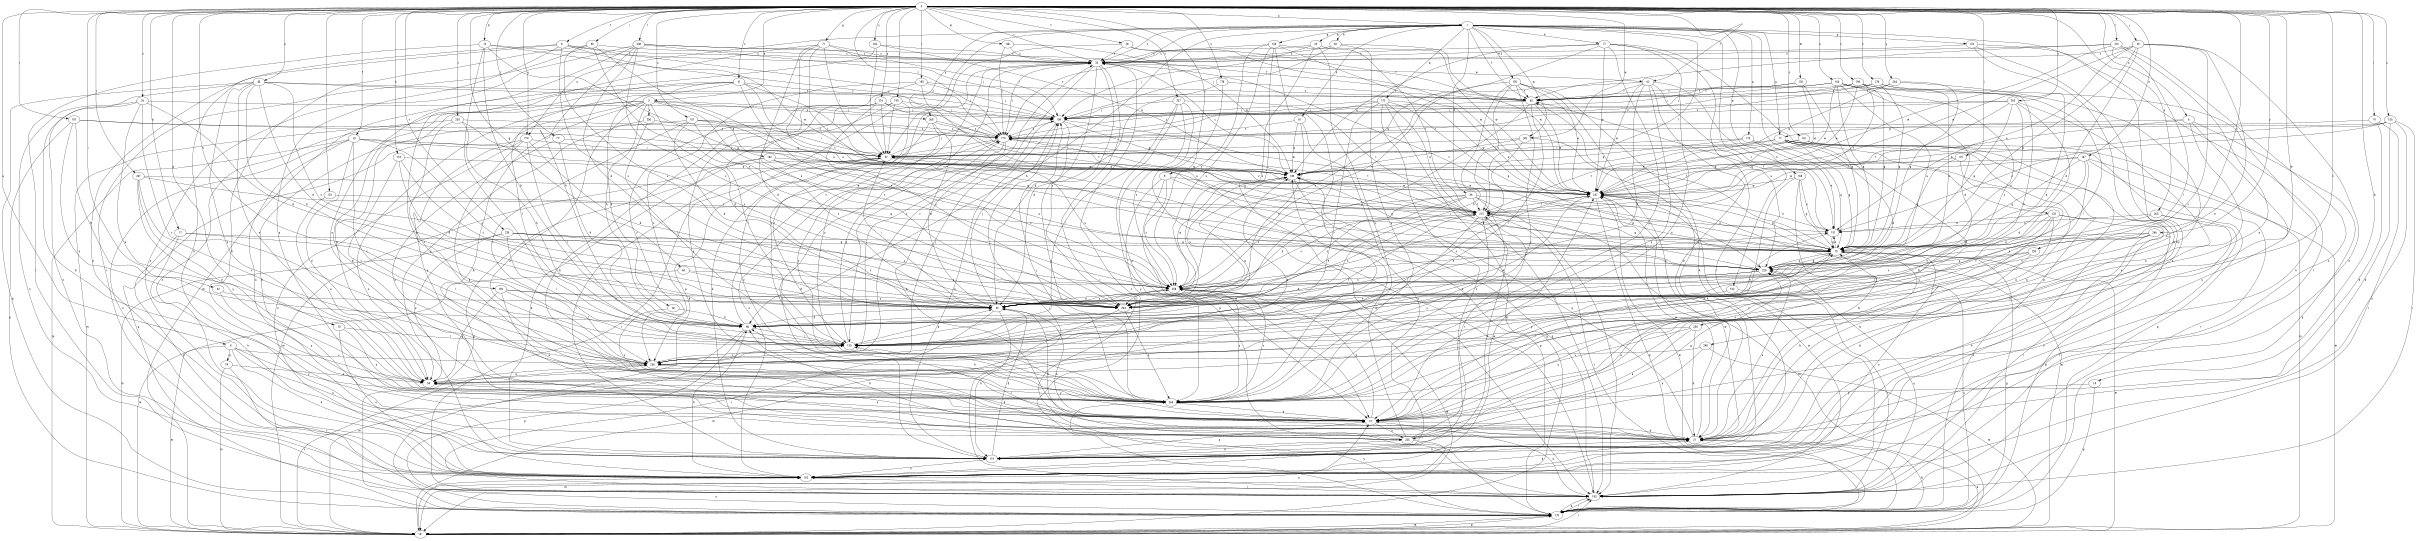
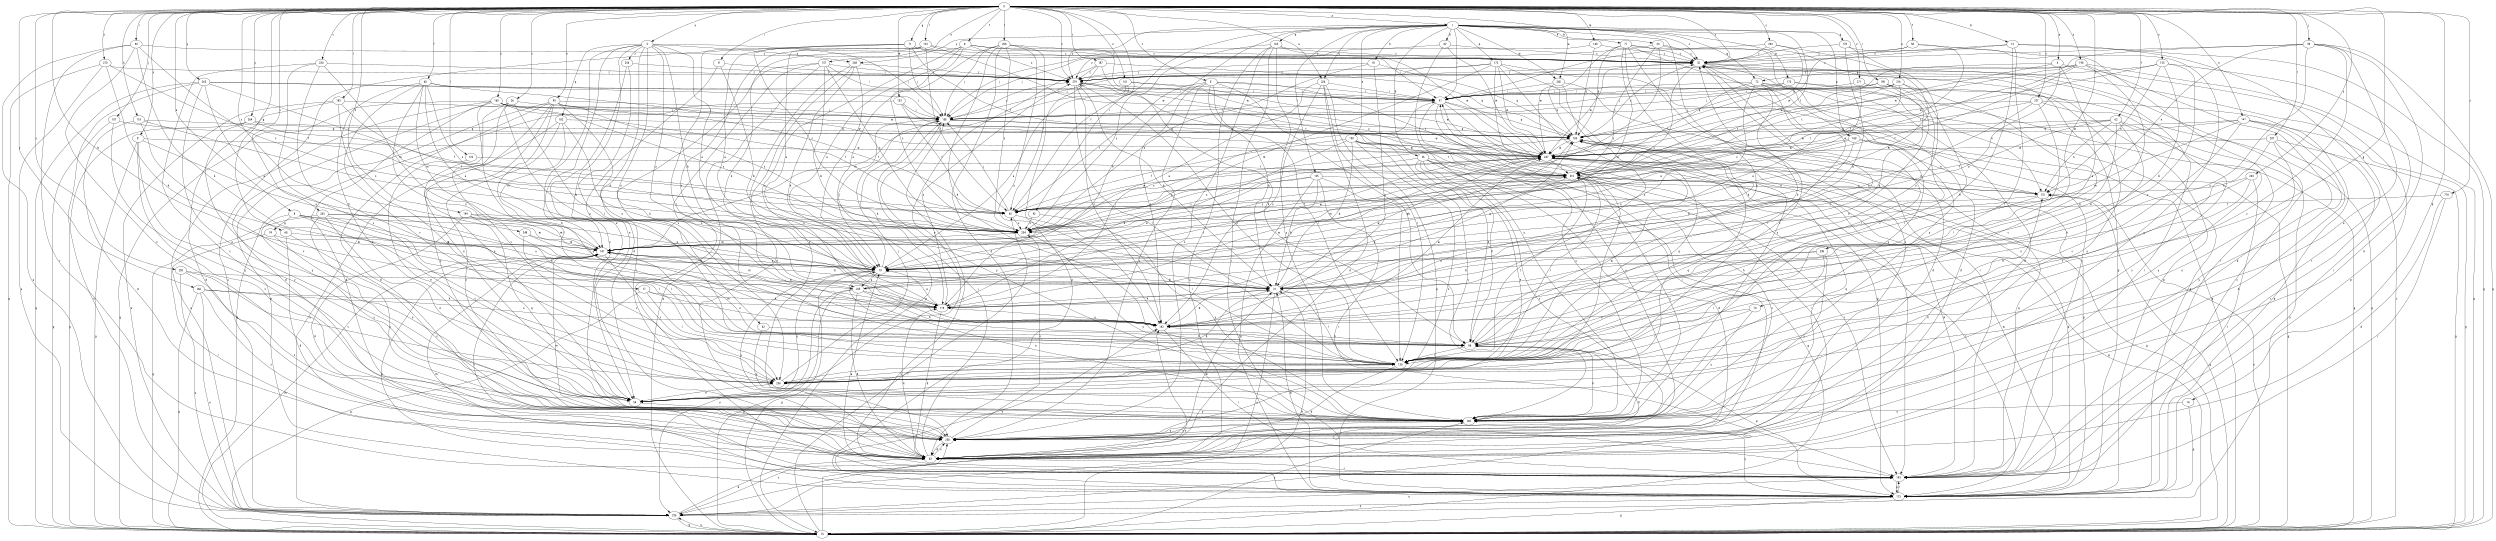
  strict digraph {
    fontname="Roboto Condensed"
    node [fontname="Roboto Condensed"]
    edge [fontname="Roboto Condensed"]
    0
    1
    5
    6
    8
    12
    14
    17
    26
    31
    32
    45
    51
    58
    60
    61
    62
    68
    70
    71
    90
    91
    92
    99
    107
    118
    122
    123
    133
    140
    147
    155
    157
    160
    161
    185
    187
    190
    198
    199
    203
    207
    208
    216
    224
    227
    230
    235
    238
    245
    248
    255
    263
    264
    265
    266
    270
    271
    n59 [label=778]
    279
    20
    36
    65
    72
    77
    81
    82
    86
    97
    119
    125
    150
    165
    168
    170
    172
    178
-   192
    215
    268
    10
    21
    42
    43
    54
    108
    162
    182
    225
    256
    258
    173
    74
    141
    236
    269
    75
    130
    193
    204
    247
    183
    226
    151
    0 -> 1 [label=a]
    0 -> 5 [label=a]
    0 -> 6 [label=a]
    0 -> 8 [label=a]
    0 -> 12 [label=b]
    0 -> 14 [label=b]
    0 -> 17 [label=b]
    0 -> 26 [label=c]
    0 -> 31 [label=c]
    0 -> 32 [label=c]
    0 -> 45 [label=e]
    0 -> 51 [label=e]
    0 -> 58 [label=f]
    0 -> 60 [label=f]
    0 -> 61 [label=f]
    0 -> 62 [label=f]
    0 -> 68 [label=g]
    0 -> 70 [label=g]
    0 -> 71 [label=g]
    0 -> 90 [label=i]
    0 -> 91 [label=i]
    0 -> 92 [label=i]
    0 -> 99 [label=j]
    0 -> 107 [label=j]
    0 -> 118 [label=k]
    0 -> 122 [label=l]
    0 -> 123 [label=l]
    0 -> 133 [label=m]
    0 -> 140 [label=m]
    0 -> 147 [label=n]
    0 -> 155 [label=o]
    0 -> 157 [label=o]
    0 -> 160 [label=o]
    0 -> 161 [label=o]
    0 -> 185 [label=r]
    0 -> 187 [label=r]
    0 -> 190 [label=r]
    0 -> 198 [label=s]
    0 -> 199 [label=s]
    0 -> 203 [label=s]
    0 -> 207 [label=t]
    0 -> 208 [label=t]
    0 -> 216 [label=u]
    0 -> 224 [label=u]
    0 -> 227 [label=v]
    0 -> 230 [label=v]
    0 -> 235 [label=v]
    0 -> 238 [label=w]
    0 -> 245 [label=w]
    0 -> 248 [label=x]
    0 -> 255 [label=x]
    0 -> 263 [label=y]
    0 -> 264 [label=y]
    0 -> 265 [label=y]
    0 -> 266 [label=y]
    0 -> 270 [label=z]
    0 -> 271 [label=z]
    0 -> n59 [label=z]
    0 -> 279 [label=z]
    1 -> 32 [label=c]
    1 -> 224 [label=u]
    1 -> 245 [label=w]
    1 -> 279 [label=z]
    1 -> 20 [label=b]
    1 -> 36 [label=d]
    1 -> 65 [label=f]
    1 -> 72 [label=g]
    1 -> 77 [label=h]
    1 -> 81 [label=h]
    1 -> 82 [label=h]
    1 -> 86 [label=h]
    1 -> 97 [label=i]
    1 -> 119 [label=k]
    1 -> 125 [label=l]
    1 -> 150 [label=n]
    1 -> 165 [label=p]
    1 -> 168 [label=p]
    1 -> 170 [label=p]
    1 -> 172 [label=p]
    1 -> 178 [label=q]
-   1 -> 192 [label=r]
    1 -> 215 [label=t]
    1 -> 268 [label=y]
    5 -> 268 [label=y]
    5 -> 10 [label=a]
    5 -> 21 [label=b]
    5 -> 42 [label=d]
    5 -> 43 [label=d]
    5 -> 54 [label=e]
    5 -> 108 [label=j]
    5 -> 162 [label=o]
    5 -> 182 [label=q]
    5 -> 225 [label=u]
    5 -> 256 [label=x]
    5 -> 258 [label=x]
    6 -> 72 [label=g]
    6 -> 215 [label=t]
    6 -> 10 [label=a]
    6 -> 225 [label=u]
    6 -> 173 [label=p]
    8 -> 119 [label=k]
    8 -> 225 [label=u]
    8 -> 74 [label=g]
    8 -> 141 [label=m]
    8 -> 236 [label=v]
    8 -> 269 [label=y]
    12 -> 32 [label=c]
    12 -> 279 [label=z]
    12 -> 86 [label=h]
    12 -> 75 [label=g]
    12 -> 130 [label=l]
    12 -> 193 [label=r]
    14 -> 173 [label=p]
    14 -> 269 [label=y]
    17 -> 119 [label=k]
    17 -> 162 [label=o]
    17 -> 75 [label=g]
    17 -> 130 [label=l]
    26 -> 21 [label=b]
    26 -> 43 [label=d]
    26 -> 54 [label=e]
    26 -> 108 [label=j]
    26 -> 162 [label=o]
    26 -> 236 [label=v]
    31 -> 65 [label=f]
    31 -> 86 [label=h]
    31 -> 97 [label=i]
    31 -> 215 [label=t]
    31 -> 21 [label=b]
    31 -> 162 [label=o]
    31 -> 258 [label=x]
    31 -> 130 [label=l]
    32 -> 279 [label=z]
    32 -> 43 [label=d]
    32 -> 173 [label=p]
    32 -> 236 [label=v]
    32 -> 269 [label=y]
    32 -> 193 [label=r]
    32 -> 204 [label=s]
-   32 -> 62 [label=w]
+   32 -> 247 [label=w]
    45 -> 65 [label=f]
    45 -> 86 [label=h]
    45 -> 43 [label=d]
    45 -> 54 [label=e]
    45 -> 108 [label=j]
    45 -> 162 [label=o]
    45 -> 173 [label=p]
    45 -> 269 [label=y]
    45 -> 204 [label=s]
    51 -> 10 [label=a]
    51 -> 258 [label=x]
    51 -> 269 [label=y]
    51 -> 75 [label=g]
    51 -> 247 [label=w]
    58 -> 32 [label=c]
    58 -> 65 [label=f]
    58 -> 269 [label=y]
    58 -> 247 [label=w]
    60 -> 97 [label=i]
    60 -> 10 [label=a]
    60 -> 54 [label=e]
    60 -> 162 [label=o]
    60 -> 141 [label=m]
    60 -> 236 [label=v]
    60 -> 204 [label=s]
    60 -> 247 [label=w]
    61 -> 32 [label=c]
    61 -> 279 [label=z]
    61 -> 119 [label=k]
    61 -> 10 [label=a]
    61 -> 162 [label=o]
    61 -> 204 [label=s]
    61 -> 247 [label=w]
    62 -> 65 [label=f]
    62 -> 86 [label=h]
    62 -> 21 [label=b]
    62 -> 269 [label=y]
    62 -> 247 [label=w]
    62 -> 183 [label=q]
    62 -> 226 [label=u]
    62 -> 151 [label=n]
    68 -> 43 [label=d]
    68 -> 258 [label=x]
    68 -> 141 [label=m]
    70 -> 162 [label=o]
    70 -> 269 [label=y]
    70 -> 130 [label=l]
    71 -> 32 [label=c]
    71 -> 97 [label=i]
    71 -> 215 [label=t]
    71 -> 10 [label=a]
    71 -> 108 [label=j]
    71 -> 204 [label=s]
    71 -> 226 [label=u]
    90 -> 32 [label=c]
    90 -> 119 [label=k]
    90 -> 258 [label=x]
    90 -> 193 [label=r]
    90 -> 204 [label=s]
    90 -> 226 [label=u]
    91 -> 279 [label=z]
    91 -> 21 [label=b]
    91 -> 193 [label=r]
    92 -> 269 [label=y]
    92 -> 204 [label=s]
    99 -> 32 [label=c]
    99 -> 43 [label=d]
    99 -> 54 [label=e]
    99 -> 162 [label=o]
    99 -> 236 [label=v]
    99 -> 75 [label=g]
    99 -> 247 [label=w]
    99 -> 151 [label=n]
    107 -> 269 [label=y]
    107 -> 75 [label=g]
    107 -> 183 [label=q]
    118 -> 43 [label=d]
    118 -> 236 [label=v]
    118 -> 204 [label=s]
    118 -> 183 [label=q]
    122 -> 215 [label=t]
    122 -> 54 [label=e]
    123 -> 32 [label=c]
    123 -> 65 [label=f]
    123 -> 10 [label=a]
    123 -> 162 [label=o]
    123 -> 130 [label=l]
    123 -> 247 [label=w]
    133 -> 65 [label=f]
    133 -> 108 [label=j]
    133 -> 75 [label=g]
    133 -> 247 [label=w]
    140 -> 32 [label=c]
    140 -> 279 [label=z]
    140 -> 183 [label=q]
    147 -> 43 [label=d]
    147 -> 141 [label=m]
    147 -> 236 [label=v]
    147 -> 75 [label=g]
    147 -> 193 [label=r]
    147 -> 247 [label=w]
    147 -> 183 [label=q]
    155 -> 279 [label=z]
    155 -> 21 [label=b]
    155 -> 162 [label=o]
    155 -> 193 [label=r]
    155 -> 247 [label=w]
    155 -> 151 [label=n]
    157 -> 279 [label=z]
    157 -> 97 [label=i]
    157 -> 21 [label=b]
    157 -> 43 [label=d]
    157 -> 236 [label=v]
    157 -> 75 [label=g]
    157 -> 204 [label=s]
    160 -> 65 [label=f]
    160 -> 43 [label=d]
    160 -> 108 [label=j]
    160 -> 75 [label=g]
    160 -> 130 [label=l]
    160 -> 204 [label=s]
    160 -> 247 [label=w]
    160 -> 226 [label=u]
    161 -> 97 [label=i]
    161 -> 10 [label=a]
    161 -> 141 [label=m]
    161 -> 247 [label=w]
    185 -> 65 [label=f]
    185 -> 43 [label=d]
    185 -> 108 [label=j]
    185 -> 236 [label=v]
    185 -> 226 [label=u]
    187 -> 279 [label=z]
    187 -> 86 [label=h]
    187 -> 54 [label=e]
    187 -> 173 [label=p]
    187 -> 183 [label=q]
    190 -> 97 [label=i]
    190 -> 21 [label=b]
    190 -> 108 [label=j]
    190 -> 269 [label=y]
    190 -> 130 [label=l]
    198 -> 279 [label=z]
    198 -> 65 [label=f]
    198 -> 86 [label=h]
    198 -> 215 [label=t]
    198 -> 43 [label=d]
    198 -> 75 [label=g]
    198 -> 247 [label=w]
    199 -> 10 [label=a]
    199 -> 43 [label=d]
    199 -> 54 [label=q]
    199 -> 130 [label=l]
    199 -> 204 [label=s]
    203 -> 32 [label=c]
    203 -> 97 [label=i]
    203 -> 141 [label=m]
    203 -> 183 [label=q]
    207 -> 54 [label=e]
    207 -> 236 [label=v]
    207 -> 269 [label=y]
    207 -> 75 [label=g]
    207 -> 247 [label=w]
    208 -> 32 [label=c]
    208 -> 65 [label=f]
    208 -> 86 [label=h]
    208 -> 10 [label=a]
    208 -> 43 [label=d]
    208 -> 108 [label=j]
    208 -> 162 [label=o]
    208 -> 204 [label=s]
    216 -> 97 [label=i]
    216 -> 215 [label=t]
    216 -> 108 [label=j]
    216 -> 236 [label=v]
    216 -> 130 [label=l]
    216 -> 204 [label=s]
    224 -> 97 [label=i]
    224 -> 10 [label=a]
    224 -> 43 [label=d]
    224 -> 162 [label=o]
    224 -> 173 [label=p]
    224 -> 130 [label=l]
    227 -> 215 [label=t]
    227 -> 10 [label=a]
    227 -> 108 [label=j]
    227 -> 258 [label=x]
    227 -> 173 [label=p]
    227 -> 130 [label=l]
    230 -> 279 [label=z]
    230 -> 86 [label=h]
    230 -> 258 [label=x]
    230 -> 141 [label=m]
    230 -> 236 [label=v]
    235 -> 54 [label=e]
    235 -> 258 [label=x]
    235 -> 141 [label=m]
    235 -> 75 [label=g]
    235 -> 130 [label=l]
    235 -> 204 [label=s]
    238 -> 10 [label=a]
    238 -> 21 [label=b]
    238 -> 269 [label=y]
    238 -> 130 [label=l]
    245 -> 97 [label=i]
    245 -> 119 [label=k]
    245 -> 43 [label=d]
    245 -> 183 [label=q]
    248 -> 10 [label=a]
    248 -> 141 [label=m]
    248 -> 236 [label=v]
    255 -> 21 [label=b]
    255 -> 258 [label=x]
    255 -> 236 [label=v]
    255 -> 226 [label=u]
    263 -> 86 [label=h]
    263 -> 162 [label=o]
    263 -> 193 [label=r]
    263 -> 151 [label=n]
    264 -> 65 [label=f]
    264 -> 269 [label=y]
    264 -> 75 [label=g]
    264 -> 183 [label=q]
    265 -> 97 [label=i]
    265 -> 215 [label=t]
    265 -> 10 [label=a]
    265 -> 54 [label=e]
    265 -> 108 [label=j]
    265 -> 75 [label=g]
    265 -> 226 [label=u]
    266 -> 119 [label=k]
    266 -> 162 [label=o]
    266 -> 258 [label=x]
    266 -> 75 [label=g]
    266 -> 226 [label=u]
    270 -> 279 [label=z]
    270 -> 65 [label=f]
    270 -> 119 [label=k]
    270 -> 75 [label=g]
    270 -> 226 [label=u]
    271 -> 86 [label=h]
    271 -> 97 [label=i]
    271 -> 10 [label=a]
    n59 -> 65 [label=f]
    n59 -> 43 [label=d]
    n59 -> 193 [label=r]
    279 -> 97 [label=i]
    279 -> 215 [label=t]
    279 -> 21 [label=b]
    279 -> 162 [label=o]
    279 -> 130 [label=l]
    20 -> 32 [label=c]
    20 -> 215 [label=t]
    20 -> 108 [label=j]
    20 -> 269 [label=y]
    20 -> 204 [label=s]
    36 -> 86 [label=h]
    36 -> 215 [label=t]
    36 -> 43 [label=d]
    36 -> 54 [label=e]
    36 -> 258 [label=x]
    36 -> 75 [label=g]
    36 -> 193 [label=r]
    36 -> 204 [label=s]
    65 -> 108 [label=j]
    65 -> 130 [label=l]
    65 -> 204 [label=s]
    65 -> 247 [label=w]
    72 -> 97 [label=i]
    72 -> 119 [label=k]
    72 -> 215 [label=t]
    72 -> 10 [label=a]
    72 -> 43 [label=d]
    72 -> 173 [label=p]
    72 -> 75 [label=g]
    72 -> 130 [label=l]
    77 -> 32 [label=c]
    77 -> 10 [label=a]
    77 -> 258 [label=x]
    77 -> 173 [label=p]
    77 -> 269 [label=y]
    77 -> 193 [label=r]
    77 -> 247 [label=w]
    77 -> 183 [label=q]
    81 -> 279 [label=z]
    81 -> 162 [label=o]
    81 -> 204 [label=s]
    81 -> 183 [label=q]
    82 -> 32 [label=c]
    82 -> 108 [label=j]
    82 -> 269 [label=y]
    82 -> 247 [label=w]
    86 -> 32 [label=c]
    86 -> 173 [label=p]
    86 -> 141 [label=m]
    86 -> 130 [label=l]
    97 -> 108 [label=j]
    97 -> 258 [label=x]
    97 -> 173 [label=p]
    97 -> 269 [label=y]
    97 -> 193 [label=r]
    97 -> 183 [label=q]
    119 -> 279 [label=z]
    119 -> 97 [label=i]
    119 -> 10 [label=a]
    119 -> 43 [label=d]
    119 -> 162 [label=o]
    119 -> 247 [label=w]
    125 -> 10 [label=a]
    125 -> 21 [label=b]
    125 -> 173 [label=p]
    125 -> 130 [label=l]
    125 -> 193 [label=r]
    125 -> 204 [label=s]
    125 -> 151 [label=n]
    150 -> 65 [label=f]
    150 -> 86 [label=h]
    150 -> 119 [label=k]
    150 -> 215 [label=t]
    150 -> 21 [label=b]
    150 -> 258 [label=x]
    150 -> 269 [label=y]
    150 -> 247 [label=w]
    165 -> 32 [label=c]
    165 -> 258 [label=x]
    165 -> 269 [label=y]
    165 -> 193 [label=r]
    165 -> 204 [label=s]
    165 -> 247 [label=w]
    165 -> 226 [label=u]
    168 -> 10 [label=a]
    168 -> 21 [label=b]
    168 -> 75 [label=g]
    168 -> 247 [label=w]
    168 -> 151 [label=n]
    170 -> 97 [label=i]
    170 -> 75 [label=g]
    170 -> 183 [label=q]
    170 -> 151 [label=n]
    172 -> 279 [label=z]
    172 -> 108 [label=j]
    172 -> 162 [label=o]
    172 -> 141 [label=m]
    172 -> 236 [label=v]
    172 -> 75 [label=g]
    172 -> 193 [label=r]
    172 -> 247 [label=w]
    178 -> 32 [label=c]
    178 -> 21 [label=b]
    178 -> 162 [label=o]
    178 -> 193 [label=r]
-   192 -> 193 [label=r]
-   192 -> 204 [label=s]
    215 -> 279 [label=z]
    215 -> 119 [label=k]
    215 -> 258 [label=x]
    215 -> 141 [label=m]
    215 -> 269 [label=y]
    215 -> 75 [label=g]
    215 -> 130 [label=l]
    215 -> 204 [label=s]
    215 -> 151 [label=n]
    268 -> 279 [label=z]
    268 -> 119 [label=k]
    268 -> 43 [label=d]
    268 -> 269 [label=y]
    268 -> 75 [label=g]
    10 -> 21 [label=b]
    10 -> 54 [label=e]
    10 -> 108 [label=j]
    10 -> 225 [label=u]
    10 -> 258 [label=x]
    10 -> 75 [label=g]
    21 -> 119 [label=k]
    21 -> 130 [label=l]
    21 -> 247 [label=w]
    21 -> 183 [label=q]
    21 -> 226 [label=u]
    42 -> 86 [label=h]
    42 -> 269 [label=y]
    43 -> 86 [label=h]
    43 -> 97 [label=i]
    43 -> 119 [label=k]
    43 -> 21 [label=b]
    43 -> 108 [label=j]
    43 -> 258 [label=x]
    43 -> 193 [label=r]
    54 -> 269 [label=y]
    54 -> 183 [label=q]
    108 -> 279 [label=z]
    108 -> 119 [label=k]
    108 -> 269 [label=y]
    108 -> 247 [label=w]
    108 -> 183 [label=q]
    162 -> 86 [label=h]
    162 -> 21 [label=b]
    162 -> 193 [label=r]
    162 -> 247 [label=w]
    182 -> 119 [label=k]
    182 -> 258 [label=x]
    182 -> 141 [label=m]
    182 -> 183 [label=q]
    182 -> 226 [label=u]
    225 -> 86 [label=h]
    225 -> 119 [label=k]
    225 -> 215 [label=t]
    225 -> 43 [label=d]
    225 -> 141 [label=m]
    225 -> 75 [label=g]
    225 -> 183 [label=q]
    225 -> 226 [label=u]
    256 -> 279 [label=z]
    256 -> 54 [label=e]
    256 -> 130 [label=l]
    258 -> 43 [label=d]
    258 -> 141 [label=m]
    258 -> 269 [label=y]
    258 -> 204 [label=s]
    258 -> 183 [label=q]
    258 -> 151 [label=n]
    173 -> 32 [label=c]
    173 -> 215 [label=t]
    173 -> 21 [label=b]
    173 -> 162 [label=o]
    173 -> 141 [label=m]
    173 -> 269 [label=y]
    173 -> 75 [label=g]
    173 -> 193 [label=r]
    173 -> 247 [label=w]
    173 -> 226 [label=u]
    74 -> 54 [label=e]
    74 -> 141 [label=m]
    74 -> 193 [label=r]
    141 -> 10 [label=a]
    141 -> 21 [label=b]
    141 -> 173 [label=p]
    141 -> 236 [label=v]
    141 -> 193 [label=r]
    141 -> 247 [label=w]
    236 -> 32 [label=c]
    236 -> 21 [label=b]
    236 -> 54 [label=e]
    236 -> 108 [label=j]
    269 -> 86 [label=h]
    269 -> 10 [label=a]
    269 -> 258 [label=x]
    75 -> 32 [label=c]
    75 -> 65 [label=f]
    75 -> 21 [label=b]
    75 -> 162 [label=o]
    75 -> 141 [label=m]
    75 -> 269 [label=y]
    75 -> 226 [label=u]
    75 -> 151 [label=n]
    130 -> 279 [label=z]
    130 -> 215 [label=t]
    130 -> 43 [label=d]
    130 -> 236 [label=v]
    130 -> 247 [label=w]
    130 -> 183 [label=q]
    193 -> 10 [label=a]
    193 -> 108 [label=j]
    193 -> 173 [label=p]
    193 -> 247 [label=w]
    193 -> 183 [label=q]
    193 -> 226 [label=u]
    204 -> 141 [label=m]
    204 -> 269 [label=y]
    247 -> 215 [label=t]
    247 -> 173 [label=p]
    247 -> 75 [label=g]
    247 -> 204 [label=s]
    247 -> 151 [label=n]
    183 -> 32 [label=c]
    183 -> 173 [label=p]
    183 -> 204 [label=s]
    183 -> 247 [label=w]
    226 -> 97 [label=i]
    226 -> 43 [label=d]
    226 -> 258 [label=x]
    226 -> 75 [label=g]
    151 -> 65 [label=f]
    151 -> 86 [label=h]
    151 -> 75 [label=g]
  }
